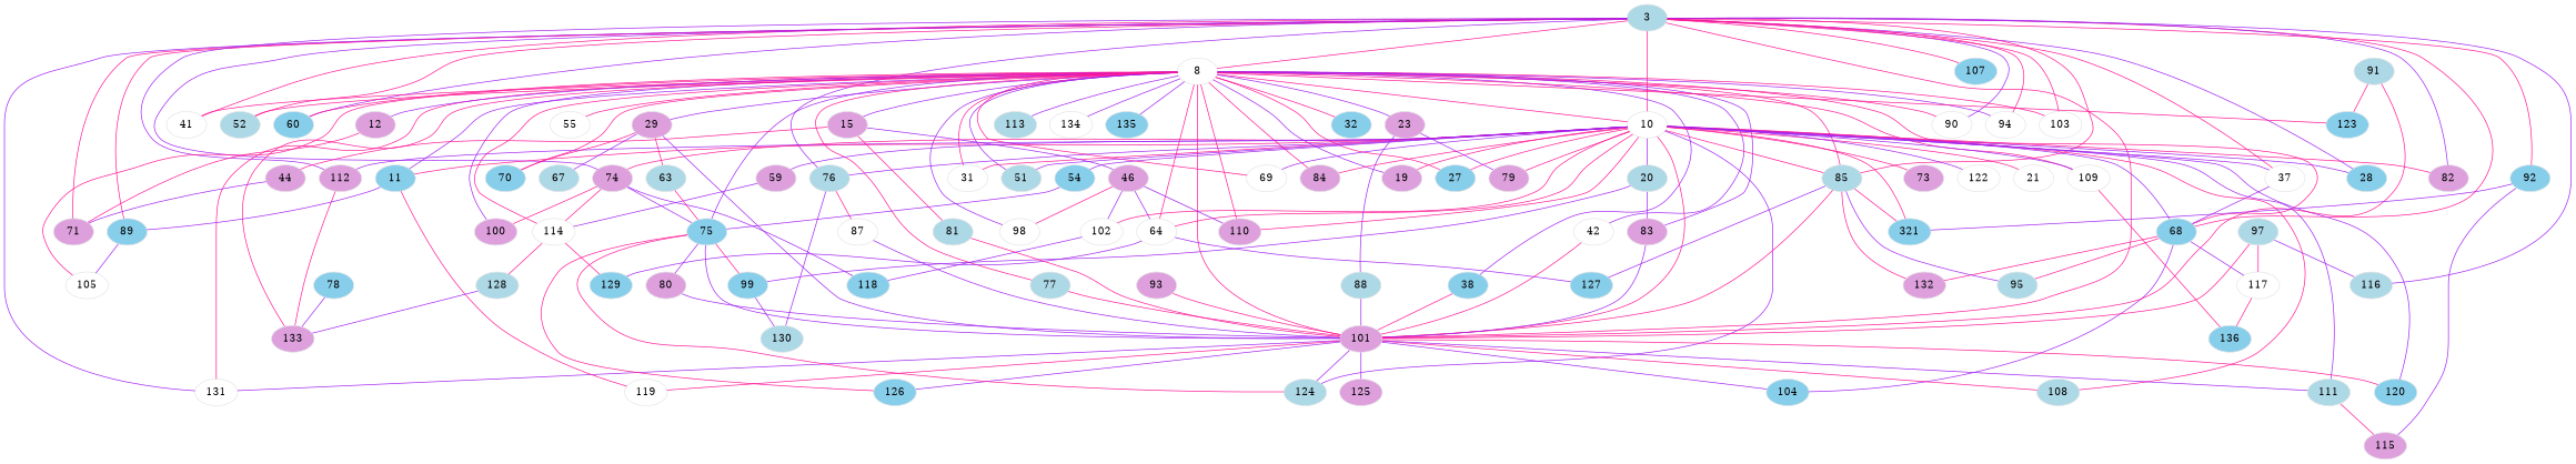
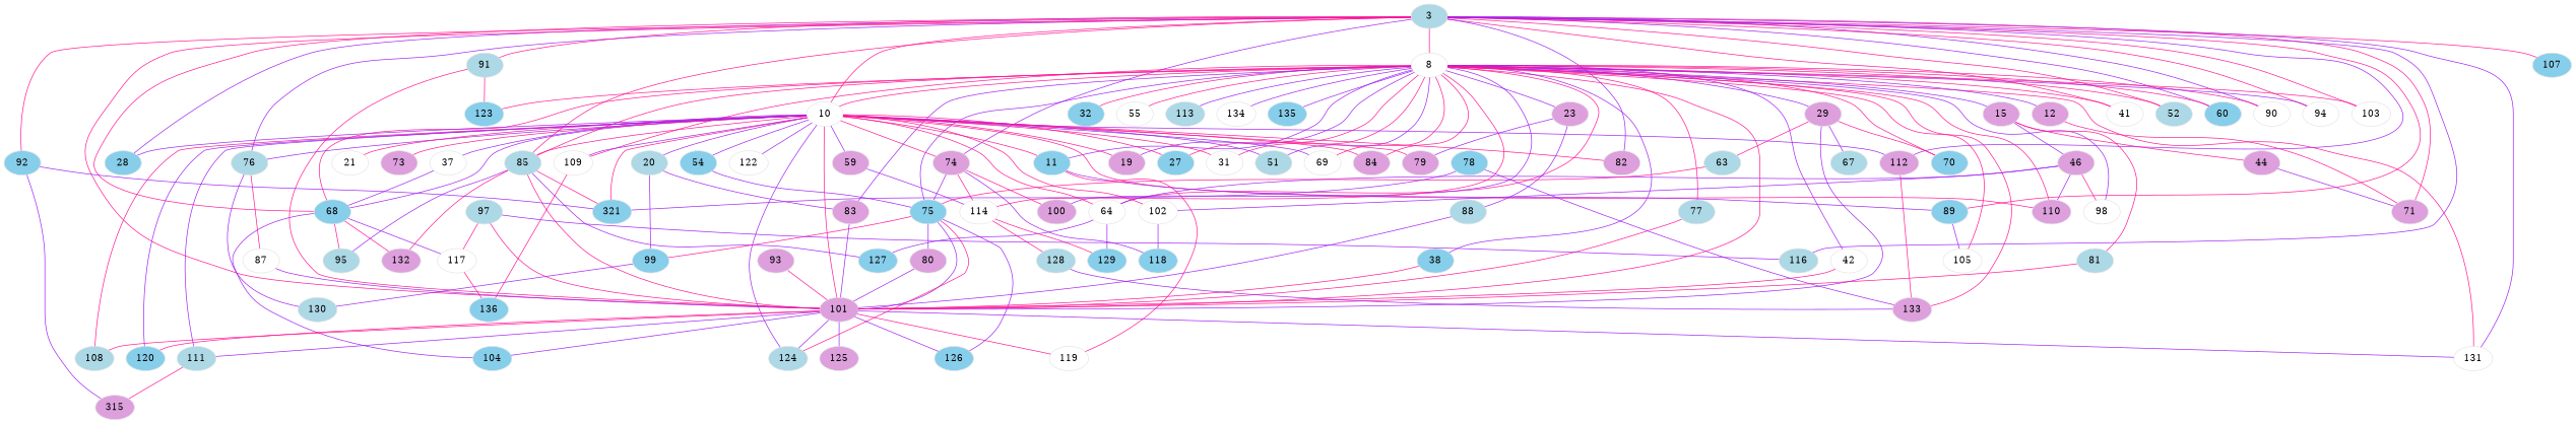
  graph {
    node [color=gray90 fillcolor=skyblue style=filled]
    edge [color=deeppink]
    3 [fillcolor=lightblue super="+1"]
    8 [fillcolor=white super="+2+5"]
    10 [fillcolor=white super="+6"]
    28
    41 [fillcolor=white]
    52 [fillcolor=lightblue]
    60 [super="+34"]
    68 [super="+26+56"]
    71 [fillcolor=plum super="+30"]
    74 [fillcolor=plum super="+14+57"]
    76 [fillcolor=lightblue]
    82 [fillcolor=plum]
    85 [fillcolor=lightblue super="+4"]
    89 [super="+39"]
    90 [fillcolor=white super="+49"]
    91 [fillcolor=lightblue super="+61"]
    92
    94 [fillcolor=white]
    101 [fillcolor=plum super="+66+86+9"]
    103 [fillcolor=white]
    107
    112 [fillcolor=plum super="+25"]
    116 [fillcolor=lightblue]
    131 [fillcolor=white super="+18+47"]
    11
    12 [fillcolor=plum]
    15 [fillcolor=plum]
    19 [fillcolor=plum]
    23 [fillcolor=plum]
    27
    29 [fillcolor=plum super="+13"]
    31 [fillcolor=white]
    32
    38
    42 [fillcolor=white]
    51 [fillcolor=lightblue]
    55 [fillcolor=white]
    64 [fillcolor=white super="+53"]
    69 [fillcolor=white]
    70
    75 [super="+48+58+35"]
    77 [fillcolor=lightblue]
    83 [fillcolor=plum super="+62"]
    84 [fillcolor=plum]
    98 [fillcolor=white super="+45"]
    100 [fillcolor=plum]
    105 [fillcolor=white]
    109 [fillcolor=white super="+24"]
    110 [fillcolor=plum super="+65"]
    113 [fillcolor=lightblue]
    114 [fillcolor=white super="+33"]
    123
    133 [fillcolor=plum super="+72+106"]
    134 [fillcolor=white]
    135 [super="+43"]
    20 [fillcolor=lightblue]
    21 [fillcolor=white]
    37 [fillcolor=white]
    54
    59 [fillcolor=plum]
    73 [fillcolor=plum]
    79 [fillcolor=plum]
    102 [fillcolor=white]
    108 [fillcolor=lightblue]
    111 [fillcolor=lightblue]
    120
    n67 [label=321 super="+40"]
    122 [fillcolor=white]
    124 [fillcolor=lightblue super="+96"]
    95 [fillcolor=lightblue]
    104
    117 [fillcolor=white]
    132 [fillcolor=plum]
    118
    87 [fillcolor=white]
    130 [fillcolor=lightblue]
    127
-   115 [fillcolor=plum]
+   115 [fillcolor=plum label=315]
    119 [fillcolor=white]
    126
    125 [fillcolor=plum]
    44 [fillcolor=plum]
    46 [fillcolor=plum]
    81 [fillcolor=lightblue]
    88 [fillcolor=lightblue]
    63 [fillcolor=lightblue]
    67 [fillcolor=lightblue]
    129
    99
    80 [fillcolor=plum]
    136
    128 [fillcolor=lightblue]
    78
    93 [fillcolor=plum]
    97 [fillcolor=lightblue]
    3 -- 8 [weight=6]
    3 -- 10 [weight=4]
    3 -- 28 [color=purple]
    3 -- 41
    3 -- 52
    3 -- 60 [color=purple]
    3 -- 68 [weight=3]
    3 -- 71 [weight=2]
    3 -- 74 [color=purple weight=2]
    3 -- 76 [color=purple]
    3 -- 82 [color=purple]
    3 -- 85 [weight=2]
    3 -- 89 [weight=2]
    3 -- 90 [color=purple]
-   3 -- 37 [weight=2]
+   3 -- 91 [weight=2]
    3 -- 92
    3 -- 94
    3 -- 101 [weight=5]
    3 -- 103
    3 -- 107 [weight=2]
    3 -- 112 [color=purple]
    3 -- 116 [color=purple]
    3 -- 131 [color=purple weight=2]
    8 -- 10 [weight=6]
    8 -- 41
    8 -- 52
    8 -- 60 [weight=2]
    8 -- 68
    8 -- 85 [weight=4]
    8 -- 90 [weight=2]
    8 -- 94 [color=purple]
    8 -- 101 [weight=7]
    8 -- 103
    8 -- 131
    8 -- 11 [color=purple]
    8 -- 12 [color=purple]
    8 -- 15 [color=purple weight=2]
    8 -- 19 [color=purple]
    8 -- 23 [color=purple weight=2]
    8 -- 27
    8 -- 29 [color=purple]
    8 -- 31
    8 -- 32 [weight=2]
    8 -- 38 [color=purple]
    8 -- 42 [color=purple]
    8 -- 51 [color=purple]
    8 -- 55 [weight=2]
    8 -- 64
    8 -- 69
    8 -- 70
    8 -- 75 [color=purple weight=4]
    8 -- 77
    8 -- 83 [color=purple]
    8 -- 84
    8 -- 98 [color=purple weight=2]
    8 -- 100 [color=purple]
    8 -- 105
    8 -- 109 [weight=2]
    8 -- 110
    8 -- 113 [color=purple weight=2]
    8 -- 114 [weight=2]
    8 -- 123
    8 -- 133 [weight=2]
    8 -- 134 [color=purple weight=2]
    8 -- 135 [color=purple weight=3]
    10 -- 28 [color=purple]
    10 -- 68 [color=purple]
    10 -- 74 [weight=2]
    10 -- 76 [color=purple]
    10 -- 82
    10 -- 85 [weight=2]
    10 -- 101 [weight=4]
    10 -- 112 [color=purple]
    10 -- 11
    10 -- 19
    10 -- 27
    10 -- 31
    10 -- 51 [color=purple]
    10 -- 64 [weight=2]
    10 -- 69 [color=purple]
    10 -- 84
    10 -- 109 [color=purple]
    10 -- 110
    10 -- 20 [color=purple weight=2]
    10 -- 21 [weight=2]
    10 -- 37 [color=purple]
    10 -- 54 [color=purple]
    10 -- 59 [color=purple]
    10 -- 73
    10 -- 79
    10 -- 102
    10 -- 108
    10 -- 111 [color=purple]
    10 -- 120 [color=purple]
    10 -- n67 [weight=2]
    10 -- 122 [color=purple weight=2]
    10 -- 124 [color=purple]
    68 -- 95
    68 -- 104 [color=purple]
    68 -- 117 [color=purple]
    68 -- 132
    74 -- 75 [color=purple]
    74 -- 100
    74 -- 114
    74 -- 118 [color=purple]
    76 -- 87
    76 -- 130 [color=purple]
    85 -- 101 [weight=2]
    85 -- n67
    85 -- 95 [color=purple]
    85 -- 132
    85 -- 127 [color=purple]
    89 -- 105 [color=purple]
    91 -- 101
    91 -- 123
    92 -- n67 [color=purple]
    92 -- 115 [color=purple]
    101 -- 131 [color=purple weight=2]
    101 -- 108
    101 -- 111 [color=purple]
    101 -- 120
    101 -- 124 [color=purple]
    101 -- 104 [color=purple]
    101 -- 119
    101 -- 126 [color=purple]
    101 -- 125 [color=purple weight=2]
    112 -- 133
    11 -- 89 [color=purple]
    11 -- 119
    12 -- 71
    15 -- 44
    15 -- 46 [color=purple]
    15 -- 81
    23 -- 79 [color=purple]
    23 -- 88 [color=purple]
    29 -- 101 [color=purple weight=2]
    29 -- 70
    29 -- 63
    29 -- 67 [color=purple weight=2]
    38 -- 101
    42 -- 101
    64 -- 127 [color=purple]
    64 -- 129 [color=purple]
    75 -- 101 [color=purple weight=2]
    75 -- 124
-   75 -- 126
+   75 -- 126 [color=purple]
    75 -- 99
    75 -- 80 [color=purple]
    77 -- 101
    83 -- 101 [color=purple]
    109 -- 136
    114 -- 129
    114 -- 128
    20 -- 83 [color=purple]
    20 -- 99 [color=purple]
    37 -- 68 [color=purple]
    54 -- 75 [color=purple]
    59 -- 114 [color=purple]
    102 -- 118 [color=purple]
    111 -- 115
    117 -- 136
    87 -- 101 [color=purple]
    44 -- 71 [color=purple]
    46 -- 64 [color=purple]
    46 -- 98 [weight=2]
    46 -- 110 [color=purple]
    46 -- 102 [color=purple]
    81 -- 101
    88 -- 101 [color=purple]
    63 -- 75
    99 -- 130 [color=purple]
    80 -- 101 [color=purple]
    128 -- 133 [color=purple]
    78 -- 133 [color=purple]
+   78 -- n67 [color=purple]
    93 -- 101 [weight=2]
    97 -- 101 [weight=2]
    97 -- 116 [color=purple]
    97 -- 117
  }
